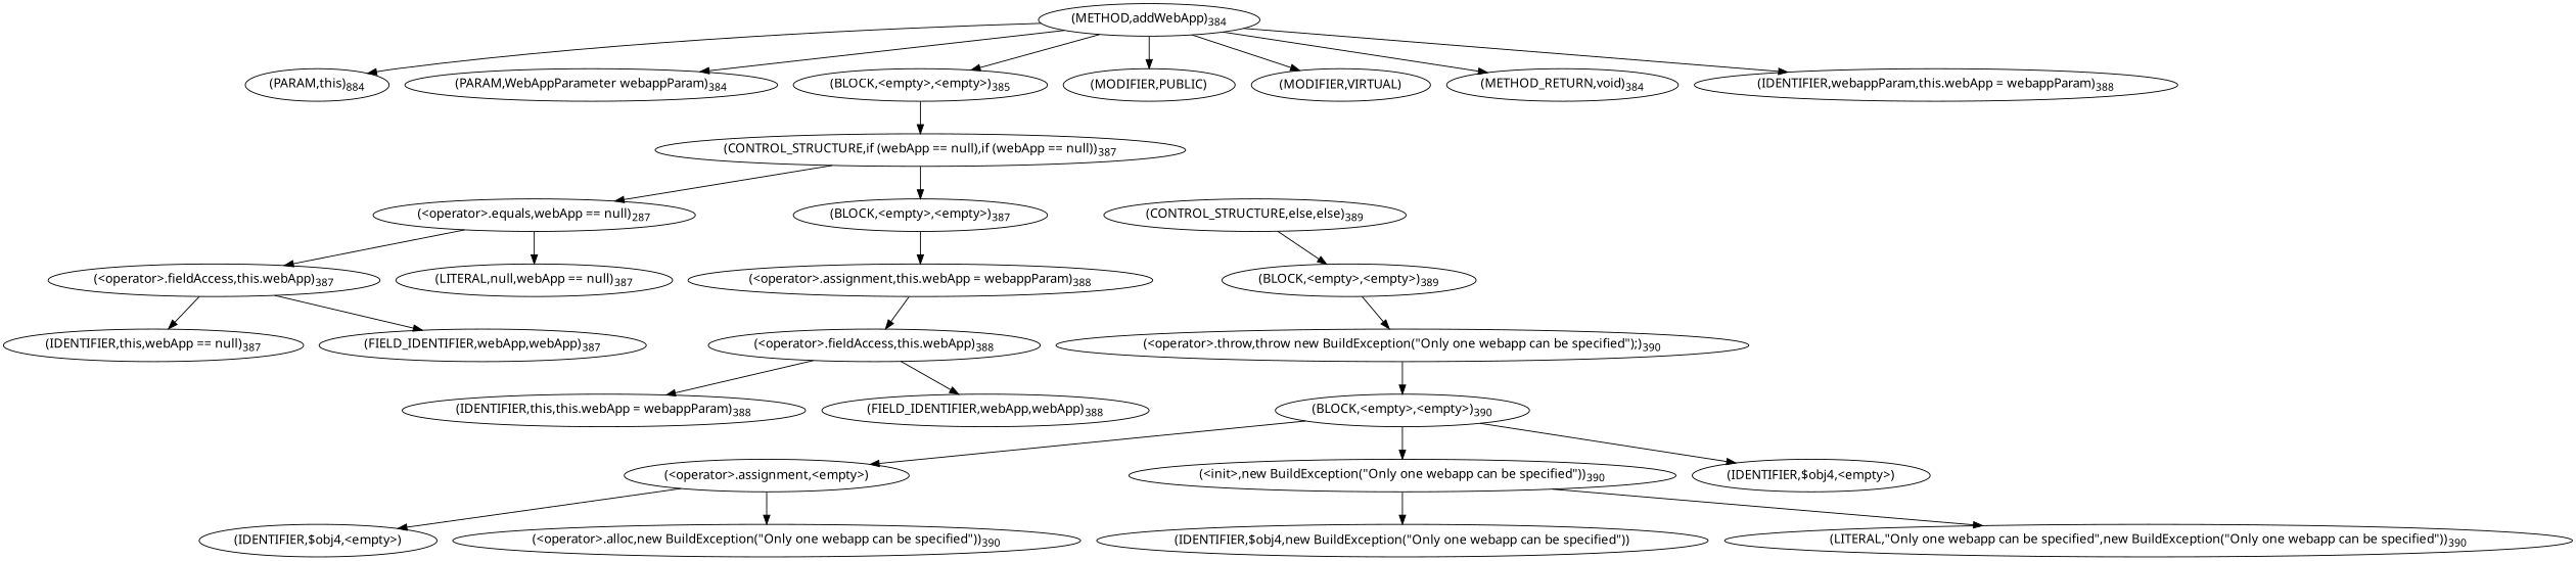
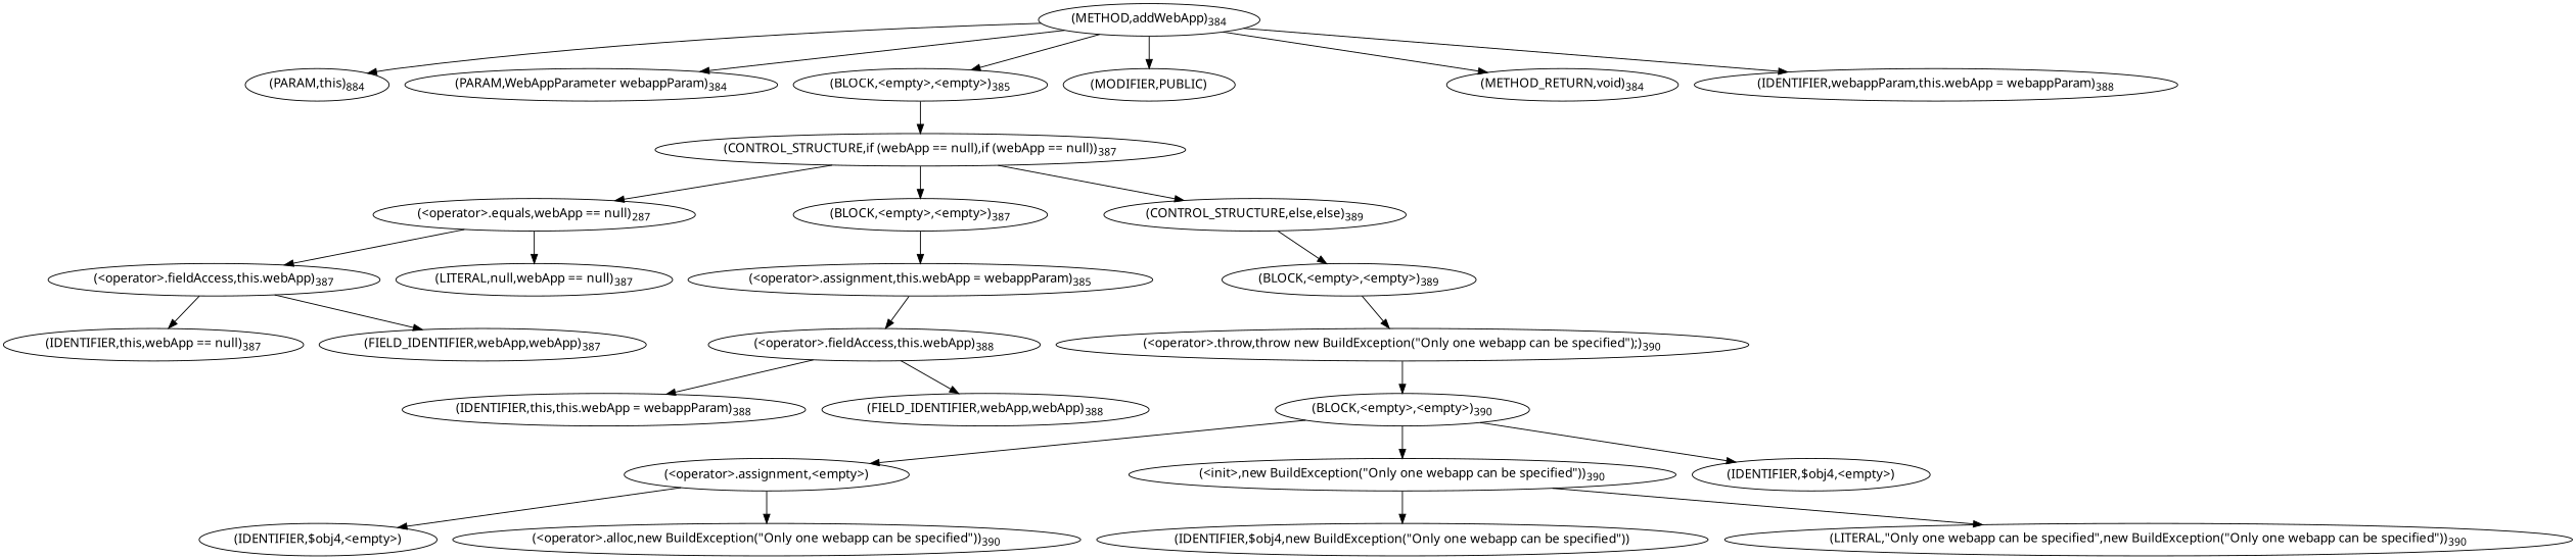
  digraph {
    fontname="Noto Sans"
    node [fontname="Noto Sans"]
    edge [fontname="Noto Sans"]
    n1 [label=<(METHOD,addWebApp)<SUB>384</SUB>>]
    n2 [label=<(PARAM,this)<SUB>884</SUB>>]
    n3 [label=<(PARAM,WebAppParameter webappParam)<SUB>384</SUB>>]
    n4 [label=<(BLOCK,&lt;empty&gt;,&lt;empty&gt;)<SUB>385</SUB>>]
    n5 [label=<(MODIFIER,PUBLIC)>]
-   n6 [label=<(MODIFIER,VIRTUAL)>]
    n7 [label=<(METHOD_RETURN,void)<SUB>384</SUB>>]
    n8 [label=<(IDENTIFIER,webappParam,this.webApp = webappParam)<SUB>388</SUB>>]
    n9 [label=<(CONTROL_STRUCTURE,if (webApp == null),if (webApp == null))<SUB>387</SUB>>]
    n10 [label=<(&lt;operator&gt;.equals,webApp == null)<SUB>287</SUB>>]
    n11 [label=<(BLOCK,&lt;empty&gt;,&lt;empty&gt;)<SUB>387</SUB>>]
    n12 [label=<(CONTROL_STRUCTURE,else,else)<SUB>389</SUB>>]
    n13 [label=<(&lt;operator&gt;.fieldAccess,this.webApp)<SUB>387</SUB>>]
    n14 [label=<(LITERAL,null,webApp == null)<SUB>387</SUB>>]
-   n15 [label=<(&lt;operator&gt;.assignment,this.webApp = webappParam)<SUB>388</SUB>>]
+   n15 [label=<(&lt;operator&gt;.assignment,this.webApp = webappParam)<SUB>385</SUB>>]
    n16 [label=<(BLOCK,&lt;empty&gt;,&lt;empty&gt;)<SUB>389</SUB>>]
    n17 [label=<(IDENTIFIER,this,webApp == null)<SUB>387</SUB>>]
    n18 [label=<(FIELD_IDENTIFIER,webApp,webApp)<SUB>387</SUB>>]
    n19 [label=<(&lt;operator&gt;.fieldAccess,this.webApp)<SUB>388</SUB>>]
    n20 [label=<(IDENTIFIER,this,this.webApp = webappParam)<SUB>388</SUB>>]
    n21 [label=<(FIELD_IDENTIFIER,webApp,webApp)<SUB>388</SUB>>]
    n22 [label=<(&lt;operator&gt;.throw,throw new BuildException(&quot;Only one webapp can be specified&quot;);)<SUB>390</SUB>>]
    n23 [label=<(BLOCK,&lt;empty&gt;,&lt;empty&gt;)<SUB>390</SUB>>]
    n24 [label=<(&lt;operator&gt;.assignment,&lt;empty&gt;)>]
    n25 [label=<(&lt;init&gt;,new BuildException(&quot;Only one webapp can be specified&quot;))<SUB>390</SUB>>]
    n26 [label=<(IDENTIFIER,$obj4,&lt;empty&gt;)>]
    n27 [label=<(IDENTIFIER,$obj4,&lt;empty&gt;)>]
    n28 [label=<(&lt;operator&gt;.alloc,new BuildException(&quot;Only one webapp can be specified&quot;))<SUB>390</SUB>>]
    n29 [label=<(IDENTIFIER,$obj4,new BuildException(&quot;Only one webapp can be specified&quot;))>]
    n30 [label=<(LITERAL,&quot;Only one webapp can be specified&quot;,new BuildException(&quot;Only one webapp can be specified&quot;))<SUB>390</SUB>>]
    n1 -> n2
    n1 -> n3
    n1 -> n4
    n1 -> n5
-   n1 -> n6
    n1 -> n7
    n1 -> n8
    n4 -> n9
    n9 -> n10
    n9 -> n11
+   n9 -> n12
    n10 -> n13
    n10 -> n14
    n11 -> n15
    n12 -> n16
    n13 -> n17
    n13 -> n18
    n15 -> n19
    n16 -> n22
    n19 -> n20
    n19 -> n21
    n22 -> n23
    n23 -> n24
    n23 -> n25
    n23 -> n26
    n24 -> n27
    n24 -> n28
    n25 -> n29
    n25 -> n30
  }
